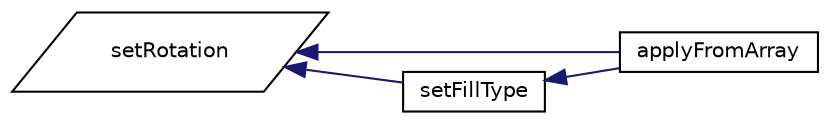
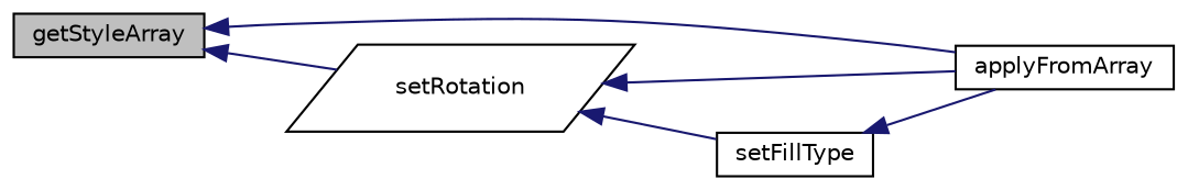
  digraph {
    rankdir=LR
    node [color=black fillcolor=white fontname=Helvetica fontsize=10 shape=box style=filled]
    edge [color=midnightblue dir=back fontname=Helvetica fontsize=10 labelfontname=Helvetica labelfontsize=10 style=solid]
+   n1 [fillcolor=grey75 fontcolor=black height=0.2 label=getStyleArray width=0.4]
    n2 [height=0.2 label=applyFromArray width=0.4]
    n3 [height=0.2 label=setRotation shape=parallelogram width=0.4]
    n4 [height=0.2 label=setFillType width=0.4]
+   n1 -> n2
+   n1 -> n3
    n3 -> n2
    n3 -> n4
    n4 -> n2
  }
